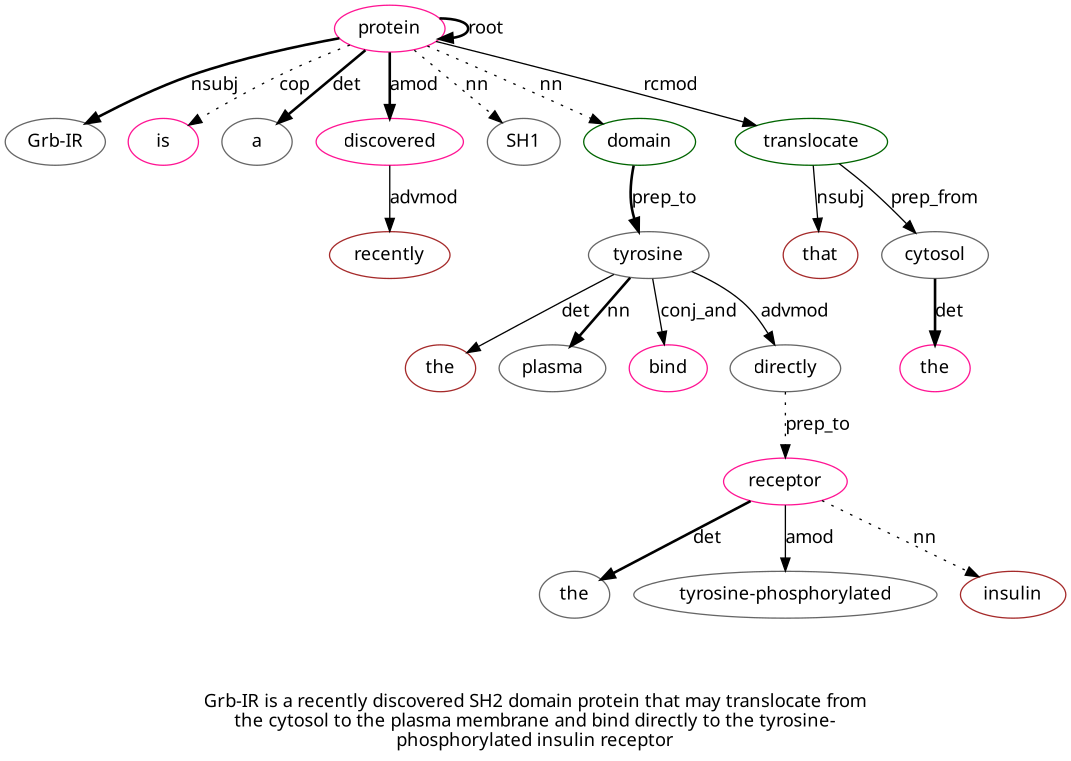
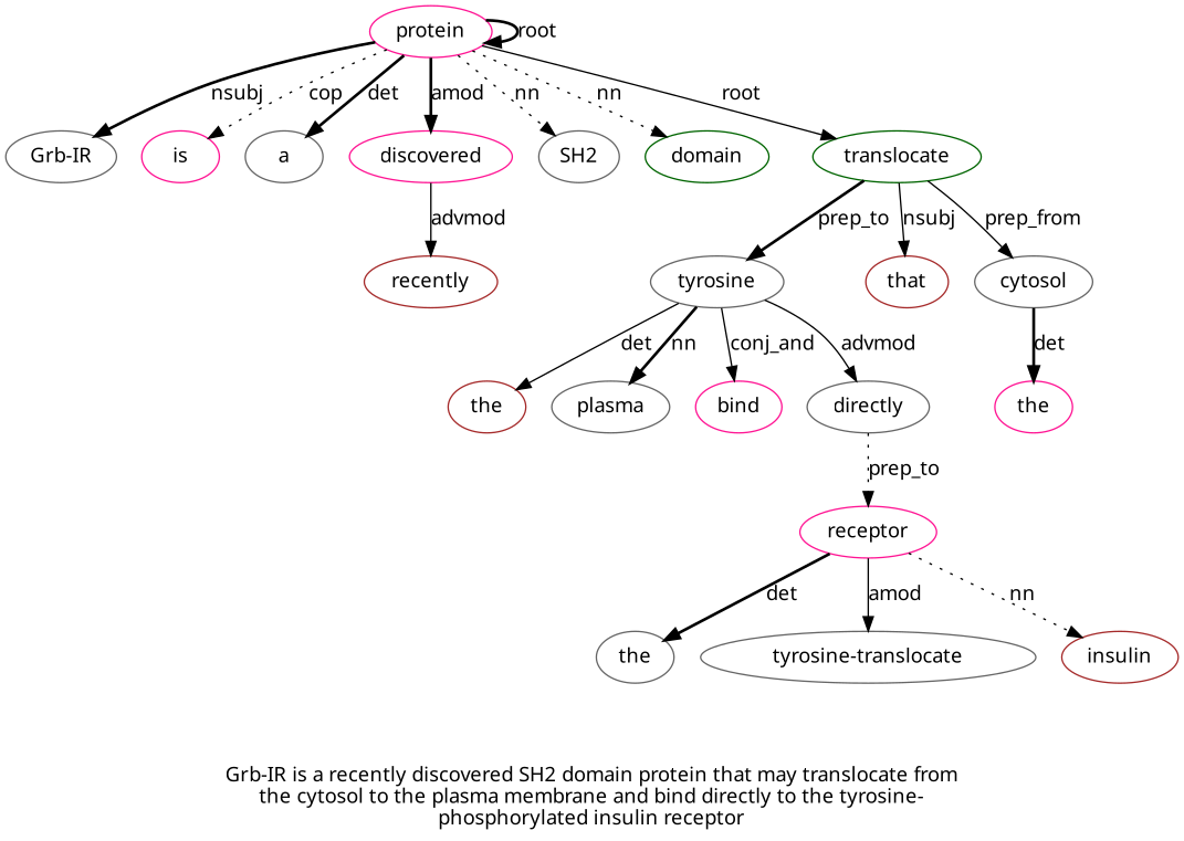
  digraph {
    fontname="Noto Sans"
    label="Grb-IR is a recently discovered SH2 domain protein that may translocate from\nthe cytosol to the plasma membrane and bind directly to the tyrosine-\nphosphorylated insulin receptor"
    node [color=gray40 fillcolor=white fontname="Noto Sans" style=filled]
    edge [fontname="Noto Sans" style=bold]
    n1 [color=deeppink label=protein]
    n2 [label="Grb-IR"]
    n3 [color=deeppink label=is]
    n4 [label=a]
    n5 [color=deeppink label=discovered]
-   n6 [label=SH1]
+   n6 [label=SH2]
    n7 [color=darkgreen label=domain]
    n8 [color=darkgreen label=translocate]
    n9 [color=brown label=recently]
    n10 [color=brown label=that]
    n11 [label=cytosol]
    n12 [label=tyrosine]
    n13 [color=deeppink label=the]
    n14 [color=brown label=the]
    n15 [label=plasma]
    n16 [color=deeppink label=bind]
    n17 [label=directly]
    n18 [color=deeppink label=receptor]
    n19 [label=the]
-   n20 [label="tyrosine-phosphorylated"]
+   n20 [label="tyrosine-translocate"]
    n21 [color=brown label=insulin]
    n1 -> n1 [label=root]
    n1 -> n2 [label=nsubj]
    n1 -> n3 [label=cop style=dotted]
    n1 -> n4 [label=det]
    n1 -> n5 [label=amod]
    n1 -> n6 [label=nn style=dotted]
    n1 -> n7 [label=nn style=dotted]
-   n1 -> n8 [label=rcmod style=solid]
+   n1 -> n8 [label=root style=solid]
    n5 -> n9 [label=advmod style=solid]
    n8 -> n10 [label=nsubj style=solid]
    n8 -> n11 [label=prep_from style=solid]
-   n7 -> n12 [label=prep_to]
+   n8 -> n12 [label=prep_to]
    n11 -> n13 [label=det]
    n12 -> n14 [label=det style=solid]
    n12 -> n15 [label=nn]
    n12 -> n16 [label=conj_and style=solid]
    n12 -> n17 [label=advmod style=solid]
    n17 -> n18 [label=prep_to style=dotted]
    n18 -> n19 [label=det]
    n18 -> n20 [label=amod style=solid]
    n18 -> n21 [label=nn style=dotted]
  }
